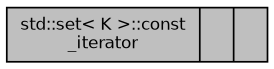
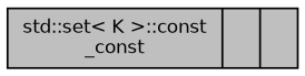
  digraph {
    rankdir=LR
-   n1 [color=black fillcolor=grey75 fontcolor=black fontname=Helvetica fontsize=10 height=0.2 label="{std::set\< K \>::const\l_iterator\n||}" shape=record style=filled width=0.4]
+   n1 [color=black fillcolor=grey75 fontcolor=black fontname=Helvetica fontsize=10 height=0.2 label="{std::set\< K \>::const\l_const\n||}" shape=record style=filled width=0.4]
  }
